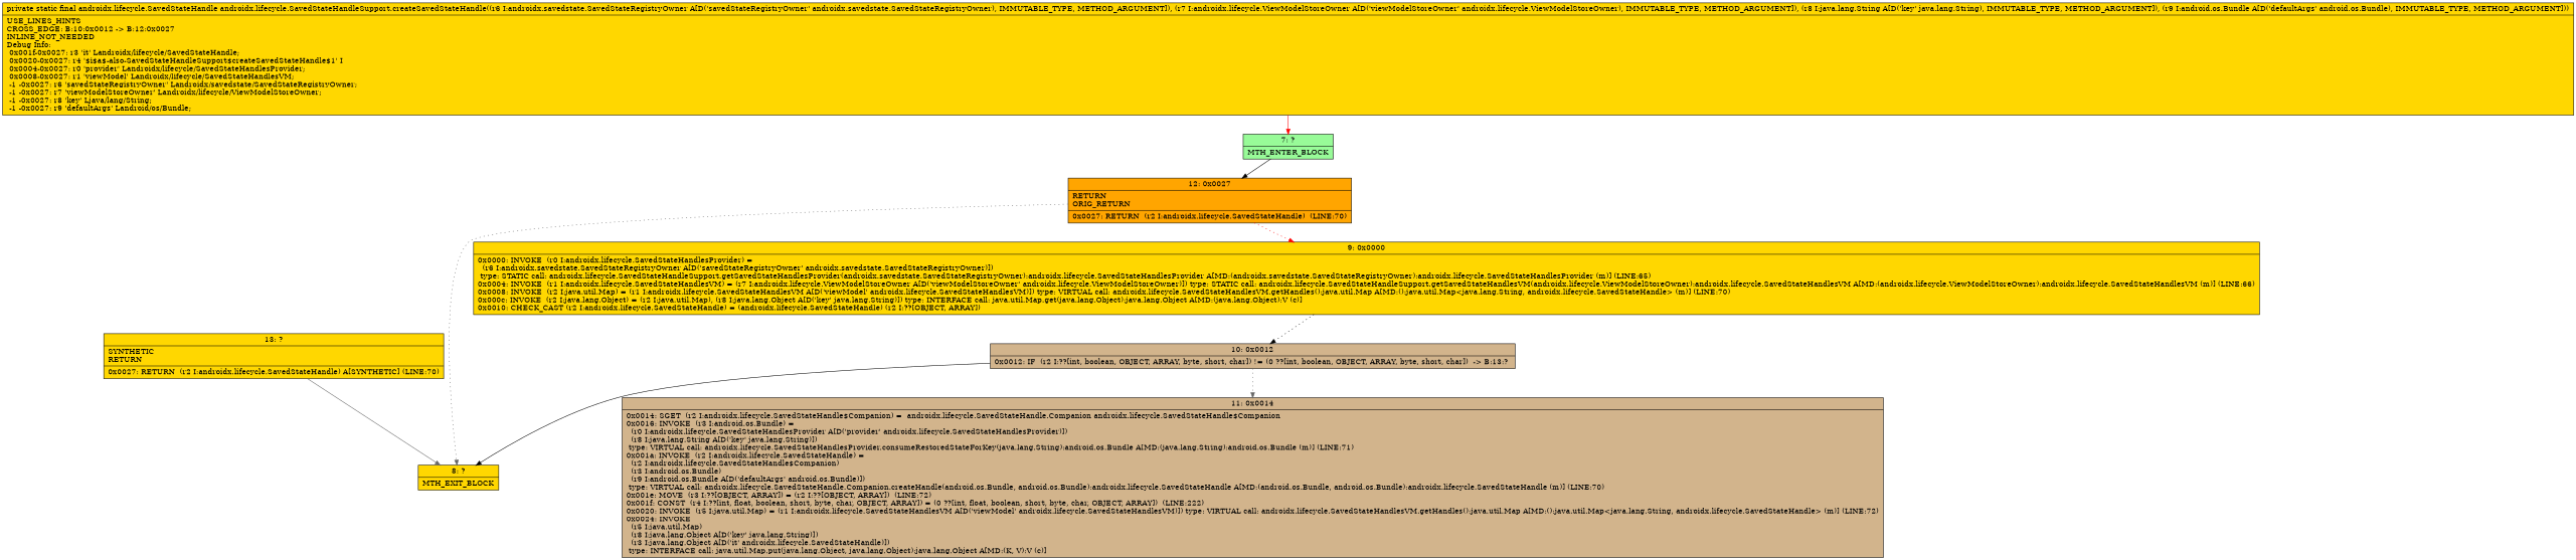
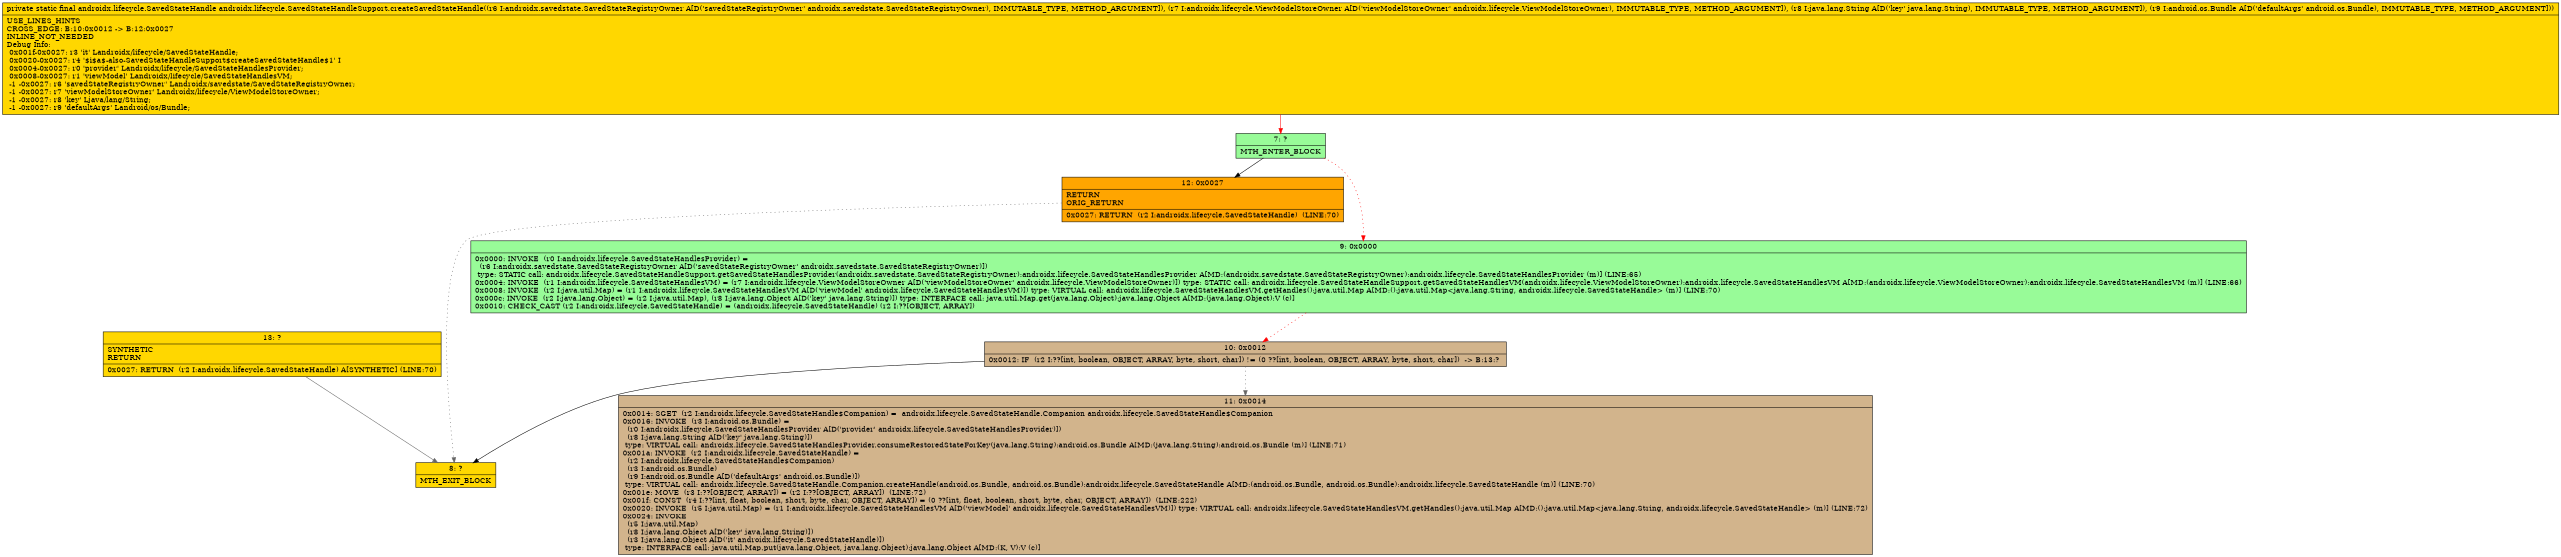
  digraph {
    node [fillcolor=gold shape=record style=filled]
    edge [color=red style=dotted]
    n1 [fillcolor=palegreen label="{7\:\ ?|MTH_ENTER_BLOCK\l}"]
-   n2 [label="{9\:\ 0x0000|0x0000: INVOKE  (r0 I:androidx.lifecycle.SavedStateHandlesProvider) = \l  (r6 I:androidx.savedstate.SavedStateRegistryOwner A[D('savedStateRegistryOwner' androidx.savedstate.SavedStateRegistryOwner)])\l type: STATIC call: androidx.lifecycle.SavedStateHandleSupport.getSavedStateHandlesProvider(androidx.savedstate.SavedStateRegistryOwner):androidx.lifecycle.SavedStateHandlesProvider A[MD:(androidx.savedstate.SavedStateRegistryOwner):androidx.lifecycle.SavedStateHandlesProvider (m)] (LINE:65)\l0x0004: INVOKE  (r1 I:androidx.lifecycle.SavedStateHandlesVM) = (r7 I:androidx.lifecycle.ViewModelStoreOwner A[D('viewModelStoreOwner' androidx.lifecycle.ViewModelStoreOwner)]) type: STATIC call: androidx.lifecycle.SavedStateHandleSupport.getSavedStateHandlesVM(androidx.lifecycle.ViewModelStoreOwner):androidx.lifecycle.SavedStateHandlesVM A[MD:(androidx.lifecycle.ViewModelStoreOwner):androidx.lifecycle.SavedStateHandlesVM (m)] (LINE:66)\l0x0008: INVOKE  (r2 I:java.util.Map) = (r1 I:androidx.lifecycle.SavedStateHandlesVM A[D('viewModel' androidx.lifecycle.SavedStateHandlesVM)]) type: VIRTUAL call: androidx.lifecycle.SavedStateHandlesVM.getHandles():java.util.Map A[MD:():java.util.Map\<java.lang.String, androidx.lifecycle.SavedStateHandle\> (m)] (LINE:70)\l0x000c: INVOKE  (r2 I:java.lang.Object) = (r2 I:java.util.Map), (r8 I:java.lang.Object A[D('key' java.lang.String)]) type: INTERFACE call: java.util.Map.get(java.lang.Object):java.lang.Object A[MD:(java.lang.Object):V (c)]\l0x0010: CHECK_CAST (r2 I:androidx.lifecycle.SavedStateHandle) = (androidx.lifecycle.SavedStateHandle) (r2 I:??[OBJECT, ARRAY]) \l}"]
+   n2 [fillcolor=palegreen label="{9\:\ 0x0000|0x0000: INVOKE  (r0 I:androidx.lifecycle.SavedStateHandlesProvider) = \l  (r6 I:androidx.savedstate.SavedStateRegistryOwner A[D('savedStateRegistryOwner' androidx.savedstate.SavedStateRegistryOwner)])\l type: STATIC call: androidx.lifecycle.SavedStateHandleSupport.getSavedStateHandlesProvider(androidx.savedstate.SavedStateRegistryOwner):androidx.lifecycle.SavedStateHandlesProvider A[MD:(androidx.savedstate.SavedStateRegistryOwner):androidx.lifecycle.SavedStateHandlesProvider (m)] (LINE:65)\l0x0004: INVOKE  (r1 I:androidx.lifecycle.SavedStateHandlesVM) = (r7 I:androidx.lifecycle.ViewModelStoreOwner A[D('viewModelStoreOwner' androidx.lifecycle.ViewModelStoreOwner)]) type: STATIC call: androidx.lifecycle.SavedStateHandleSupport.getSavedStateHandlesVM(androidx.lifecycle.ViewModelStoreOwner):androidx.lifecycle.SavedStateHandlesVM A[MD:(androidx.lifecycle.ViewModelStoreOwner):androidx.lifecycle.SavedStateHandlesVM (m)] (LINE:66)\l0x0008: INVOKE  (r2 I:java.util.Map) = (r1 I:androidx.lifecycle.SavedStateHandlesVM A[D('viewModel' androidx.lifecycle.SavedStateHandlesVM)]) type: VIRTUAL call: androidx.lifecycle.SavedStateHandlesVM.getHandles():java.util.Map A[MD:():java.util.Map\<java.lang.String, androidx.lifecycle.SavedStateHandle\> (m)] (LINE:70)\l0x000c: INVOKE  (r2 I:java.lang.Object) = (r2 I:java.util.Map), (r8 I:java.lang.Object A[D('key' java.lang.String)]) type: INTERFACE call: java.util.Map.get(java.lang.Object):java.lang.Object A[MD:(java.lang.Object):V (c)]\l0x0010: CHECK_CAST (r2 I:androidx.lifecycle.SavedStateHandle) = (androidx.lifecycle.SavedStateHandle) (r2 I:??[OBJECT, ARRAY]) \l}"]
    n3 [fillcolor=orange label="{12\:\ 0x0027|RETURN\lORIG_RETURN\l|0x0027: RETURN  (r2 I:androidx.lifecycle.SavedStateHandle)  (LINE:70)\l}"]
    n4 [fillcolor=tan label="{10\:\ 0x0012|0x0012: IF  (r2 I:??[int, boolean, OBJECT, ARRAY, byte, short, char]) != (0 ??[int, boolean, OBJECT, ARRAY, byte, short, char])  \-\> B:13:? \l}"]
    n5 [fillcolor=tan label="{11\:\ 0x0014|0x0014: SGET  (r2 I:androidx.lifecycle.SavedStateHandle$Companion) =  androidx.lifecycle.SavedStateHandle.Companion androidx.lifecycle.SavedStateHandle$Companion \l0x0016: INVOKE  (r3 I:android.os.Bundle) = \l  (r0 I:androidx.lifecycle.SavedStateHandlesProvider A[D('provider' androidx.lifecycle.SavedStateHandlesProvider)])\l  (r8 I:java.lang.String A[D('key' java.lang.String)])\l type: VIRTUAL call: androidx.lifecycle.SavedStateHandlesProvider.consumeRestoredStateForKey(java.lang.String):android.os.Bundle A[MD:(java.lang.String):android.os.Bundle (m)] (LINE:71)\l0x001a: INVOKE  (r2 I:androidx.lifecycle.SavedStateHandle) = \l  (r2 I:androidx.lifecycle.SavedStateHandle$Companion)\l  (r3 I:android.os.Bundle)\l  (r9 I:android.os.Bundle A[D('defaultArgs' android.os.Bundle)])\l type: VIRTUAL call: androidx.lifecycle.SavedStateHandle.Companion.createHandle(android.os.Bundle, android.os.Bundle):androidx.lifecycle.SavedStateHandle A[MD:(android.os.Bundle, android.os.Bundle):androidx.lifecycle.SavedStateHandle (m)] (LINE:70)\l0x001e: MOVE  (r3 I:??[OBJECT, ARRAY]) = (r2 I:??[OBJECT, ARRAY])  (LINE:72)\l0x001f: CONST  (r4 I:??[int, float, boolean, short, byte, char, OBJECT, ARRAY]) = (0 ??[int, float, boolean, short, byte, char, OBJECT, ARRAY])  (LINE:222)\l0x0020: INVOKE  (r5 I:java.util.Map) = (r1 I:androidx.lifecycle.SavedStateHandlesVM A[D('viewModel' androidx.lifecycle.SavedStateHandlesVM)]) type: VIRTUAL call: androidx.lifecycle.SavedStateHandlesVM.getHandles():java.util.Map A[MD:():java.util.Map\<java.lang.String, androidx.lifecycle.SavedStateHandle\> (m)] (LINE:72)\l0x0024: INVOKE  \l  (r5 I:java.util.Map)\l  (r8 I:java.lang.Object A[D('key' java.lang.String)])\l  (r3 I:java.lang.Object A[D('it' androidx.lifecycle.SavedStateHandle)])\l type: INTERFACE call: java.util.Map.put(java.lang.Object, java.lang.Object):java.lang.Object A[MD:(K, V):V (c)]\l}"]
    n6 [label="{8\:\ ?|MTH_EXIT_BLOCK\l}"]
    n7 [label="{13\:\ ?|SYNTHETIC\lRETURN\l|0x0027: RETURN  (r2 I:androidx.lifecycle.SavedStateHandle) A[SYNTHETIC] (LINE:70)\l}"]
    n8 [label="{private static final androidx.lifecycle.SavedStateHandle androidx.lifecycle.SavedStateHandleSupport.createSavedStateHandle((r6 I:androidx.savedstate.SavedStateRegistryOwner A[D('savedStateRegistryOwner' androidx.savedstate.SavedStateRegistryOwner), IMMUTABLE_TYPE, METHOD_ARGUMENT]), (r7 I:androidx.lifecycle.ViewModelStoreOwner A[D('viewModelStoreOwner' androidx.lifecycle.ViewModelStoreOwner), IMMUTABLE_TYPE, METHOD_ARGUMENT]), (r8 I:java.lang.String A[D('key' java.lang.String), IMMUTABLE_TYPE, METHOD_ARGUMENT]), (r9 I:android.os.Bundle A[D('defaultArgs' android.os.Bundle), IMMUTABLE_TYPE, METHOD_ARGUMENT]))  | USE_LINES_HINTS\lCROSS_EDGE: B:10:0x0012 \-\> B:12:0x0027\lINLINE_NOT_NEEDED\lDebug Info:\l  0x001f\-0x0027: r3 'it' Landroidx\/lifecycle\/SavedStateHandle;\l  0x0020\-0x0027: r4 '$i$a$\-also\-SavedStateHandleSupport$createSavedStateHandle$1' I\l  0x0004\-0x0027: r0 'provider' Landroidx\/lifecycle\/SavedStateHandlesProvider;\l  0x0008\-0x0027: r1 'viewModel' Landroidx\/lifecycle\/SavedStateHandlesVM;\l  \-1 \-0x0027: r6 'savedStateRegistryOwner' Landroidx\/savedstate\/SavedStateRegistryOwner;\l  \-1 \-0x0027: r7 'viewModelStoreOwner' Landroidx\/lifecycle\/ViewModelStoreOwner;\l  \-1 \-0x0027: r8 'key' Ljava\/lang\/String;\l  \-1 \-0x0027: r9 'defaultArgs' Landroid\/os\/Bundle;\l}"]
-   n3 -> n2
+   n1 -> n2
    n1 -> n3 [color=black style=solid]
-   n2 -> n4 [color=black]
+   n2 -> n4
    n3 -> n6 [color=gray40]
    n4 -> n5 [color=gray40]
    n4 -> n6 [color=black style=solid]
    n7 -> n6 [color=gray40 style=solid]
    n8 -> n1 [style=solid]
  }
